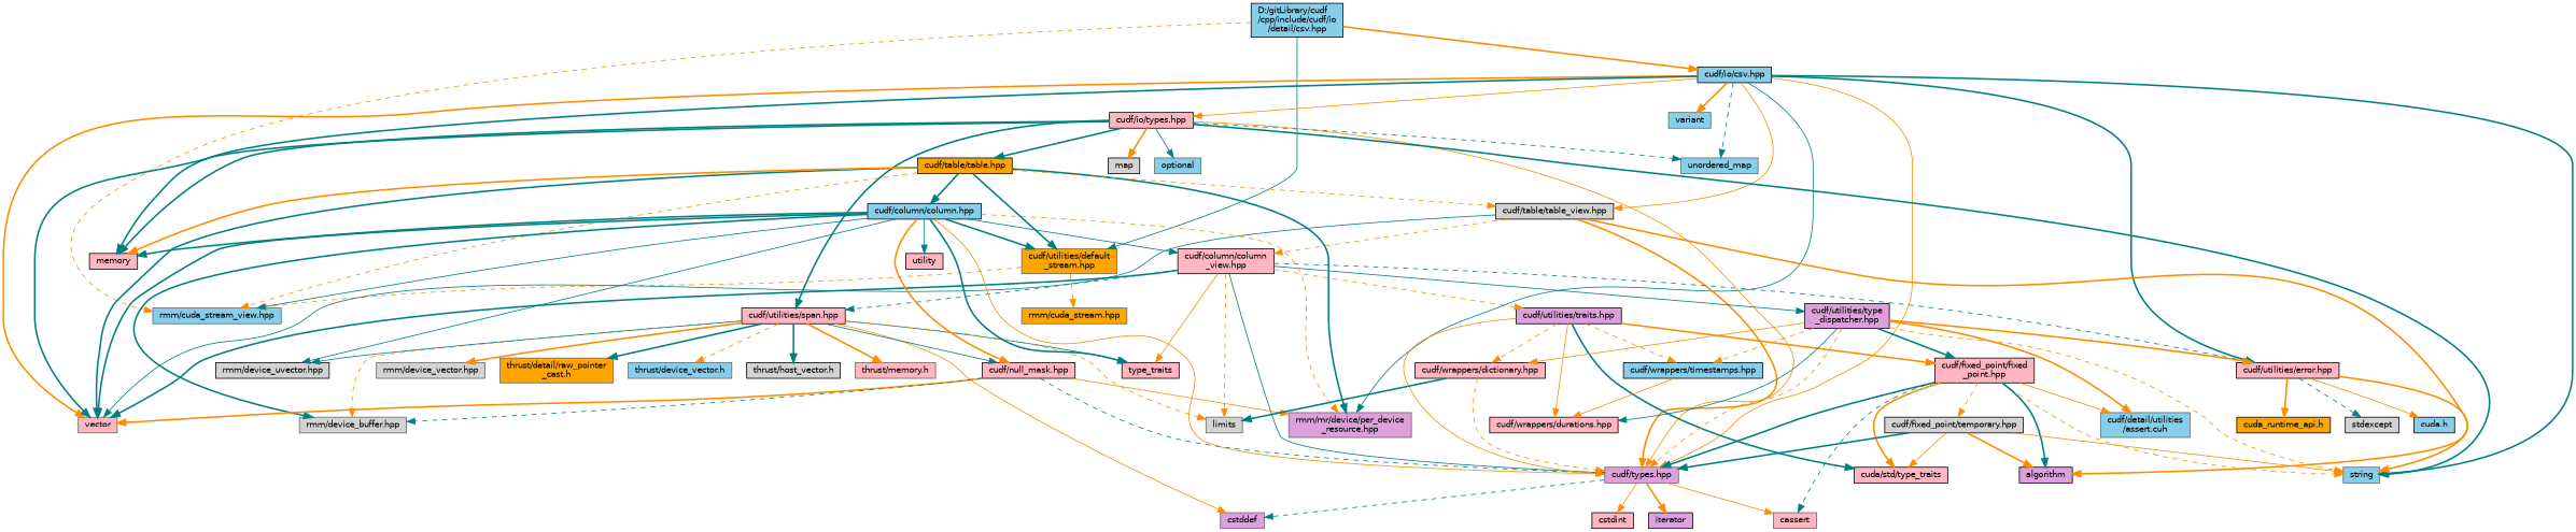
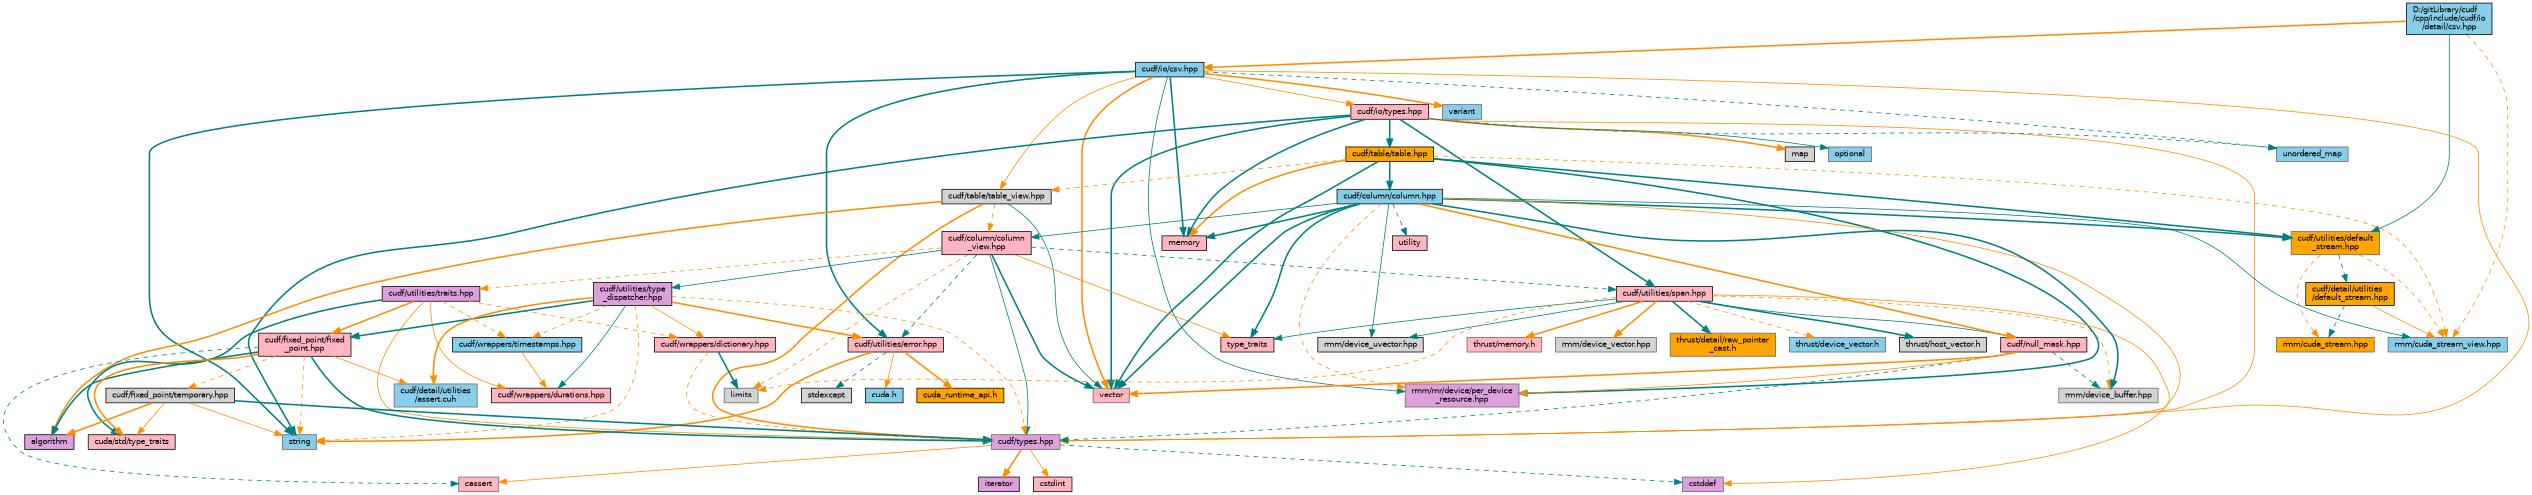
  digraph {
    node [color=black fillcolor=lightpink fontname=Helvetica fontsize=10 shape=box style=filled]
    edge [color=darkorange fontname=Helvetica fontsize=10 labelfontname=Helvetica labelfontsize=10 style=bold]
    n1 [fillcolor=skyblue fontcolor=black height=0.2 label="D:/gitLibrary/cudf\l/cpp/include/cudf/io\l/detail/csv.hpp" width=0.4]
    n2 [fillcolor=skyblue height=0.2 label="cudf/io/csv.hpp" width=0.4]
    n3 [color=gray40 fillcolor=orange height=0.2 label="cudf/utilities/default\l_stream.hpp" width=0.4]
    n4 [color=gray40 fillcolor=skyblue height=0.2 label="rmm/cuda_stream_view.hpp" width=0.4]
    n5 [height=0.2 label="cudf/io/types.hpp" width=0.4]
    n6 [color=gray40 fillcolor=plum height=0.2 label="cudf/types.hpp" width=0.4]
    n7 [height=0.2 label="cudf/utilities/error.hpp" width=0.4]
    n8 [color=gray40 fillcolor=skyblue height=0.2 label=string width=0.4]
    n9 [color=gray40 height=0.2 label=vector width=0.4]
    n10 [color=gray40 fillcolor=plum height=0.2 label="rmm/mr/device/per_device\l_resource.hpp" width=0.4]
    n11 [height=0.2 label=memory width=0.4]
    n12 [fillcolor=lightgrey height=0.2 label="cudf/table/table_view.hpp" width=0.4]
    n13 [color=gray40 fillcolor=skyblue height=0.2 label=unordered_map width=0.4]
    n14 [color=gray40 fillcolor=skyblue height=0.2 label=variant width=0.4]
+   n15 [fillcolor=orange height=0.2 label="cudf/detail/utilities\l/default_stream.hpp" width=0.4]
    n16 [color=gray40 fillcolor=orange height=0.2 label="rmm/cuda_stream.hpp" width=0.4]
    n17 [fillcolor=orange height=0.2 label="cudf/table/table.hpp" width=0.4]
    n18 [height=0.2 label="cudf/utilities/span.hpp" width=0.4]
    n19 [fillcolor=lightgrey height=0.2 label=map width=0.4]
    n20 [color=gray40 fillcolor=skyblue height=0.2 label=optional width=0.4]
    n21 [color=gray40 height=0.2 label=cassert width=0.4]
    n22 [color=gray40 fillcolor=plum height=0.2 label=cstddef width=0.4]
    n23 [height=0.2 label=cstdint width=0.4]
    n24 [fillcolor=plum height=0.2 label=iterator width=0.4]
    n25 [fillcolor=skyblue height=0.2 label="cuda.h" width=0.4]
    n26 [fillcolor=orange height=0.2 label="cuda_runtime_api.h" width=0.4]
    n27 [fillcolor=lightgrey height=0.2 label=stdexcept width=0.4]
    n28 [height=0.2 label="cudf/column/column\l_view.hpp" width=0.4]
    n29 [fillcolor=plum height=0.2 label=algorithm width=0.4]
    n30 [fillcolor=skyblue height=0.2 label="cudf/column/column.hpp" width=0.4]
    n31 [color=gray40 fillcolor=lightgrey height=0.2 label="rmm/device_buffer.hpp" width=0.4]
    n32 [fillcolor=lightgrey height=0.2 label="rmm/device_uvector.hpp" width=0.4]
    n33 [height=0.2 label=type_traits width=0.4]
    n34 [height=0.2 label="cudf/null_mask.hpp" width=0.4]
    n35 [color=gray40 fillcolor=lightgrey height=0.2 label=limits width=0.4]
    n36 [color=gray40 fillcolor=lightgrey height=0.2 label="rmm/device_vector.hpp" width=0.4]
    n37 [color=gray40 fillcolor=orange height=0.2 label="thrust/detail/raw_pointer\l_cast.h" width=0.4]
    n38 [color=gray40 fillcolor=skyblue height=0.2 label="thrust/device_vector.h" width=0.4]
    n39 [fillcolor=lightgrey height=0.2 label="thrust/host_vector.h" width=0.4]
    n40 [color=gray40 height=0.2 label="thrust/memory.h" width=0.4]
    n41 [height=0.2 label=utility width=0.4]
    n42 [fillcolor=plum height=0.2 label="cudf/utilities/traits.hpp" width=0.4]
    n43 [fillcolor=plum height=0.2 label="cudf/utilities/type\l_dispatcher.hpp" width=0.4]
    n44 [height=0.2 label="cudf/fixed_point/fixed\l_point.hpp" width=0.4]
    n45 [height=0.2 label="cuda/std/type_traits" width=0.4]
    n46 [height=0.2 label="cudf/wrappers/dictionary.hpp" width=0.4]
    n47 [height=0.2 label="cudf/wrappers/durations.hpp" width=0.4]
    n48 [fillcolor=skyblue height=0.2 label="cudf/wrappers/timestamps.hpp" width=0.4]
    n49 [color=gray40 fillcolor=skyblue height=0.2 label="cudf/detail/utilities\l/assert.cuh" width=0.4]
    n50 [fillcolor=lightgrey height=0.2 label="cudf/fixed_point/temporary.hpp" width=0.4]
    n1 -> n2
    n1 -> n3 [color=teal style=solid]
    n1 -> n4 [style=dashed]
    n2 -> n5 [style=solid]
    n2 -> n6 [style=solid]
    n2 -> n7 [color=teal]
    n2 -> n8 [color=teal]
    n2 -> n9
    n2 -> n10 [color=teal style=solid]
    n2 -> n11 [color=teal]
    n2 -> n12 [style=solid]
    n2 -> n13 [color=teal style=dashed]
    n2 -> n14
    n3 -> n4 [style=dashed]
+   n3 -> n15 [color=teal style=dashed]
    n3 -> n16 [style=dashed]
    n5 -> n6 [style=solid]
    n5 -> n8 [color=teal]
    n5 -> n9 [color=teal]
    n5 -> n11 [color=teal]
    n5 -> n13 [color=teal style=dashed]
    n5 -> n17 [color=teal]
    n5 -> n18 [color=teal]
    n5 -> n19
    n5 -> n20 [color=teal style=solid]
    n6 -> n21 [style=solid]
    n6 -> n22 [color=teal style=dashed]
    n6 -> n23 [style=solid]
    n6 -> n24
    n7 -> n8
    n7 -> n25 [style=solid]
    n7 -> n26
    n7 -> n27 [color=teal style=dashed]
    n12 -> n6
    n12 -> n9 [color=teal style=solid]
    n12 -> n28 [style=dashed]
    n12 -> n29
+   n15 -> n4 [style=solid]
+   n15 -> n16 [color=teal style=dashed]
    n17 -> n3 [color=teal]
    n17 -> n4 [style=dashed]
    n17 -> n9 [color=teal]
    n17 -> n10 [color=teal]
    n17 -> n11
    n17 -> n12 [style=dashed]
    n17 -> n30 [color=teal]
    n18 -> n22 [style=solid]
    n18 -> n31 [style=dashed]
    n18 -> n32 [color=teal style=solid]
    n18 -> n33 [color=teal style=solid]
    n18 -> n34 [color=teal style=solid]
    n18 -> n35 [style=dashed]
    n18 -> n36
    n18 -> n37 [color=teal]
    n18 -> n38 [style=dashed]
    n18 -> n39 [color=teal]
    n18 -> n40
    n28 -> n6 [color=teal style=solid]
    n28 -> n7 [color=teal style=dashed]
    n28 -> n9 [color=teal]
    n28 -> n18 [color=teal style=dashed]
    n28 -> n33 [style=solid]
    n28 -> n35 [style=dashed]
    n28 -> n42 [style=dashed]
    n28 -> n43 [color=teal style=solid]
    n30 -> n3 [color=teal]
    n30 -> n4 [color=teal style=solid]
    n30 -> n6 [style=solid]
    n30 -> n9 [color=teal]
    n30 -> n10 [style=dashed]
    n30 -> n11 [color=teal]
    n30 -> n28 [color=teal style=solid]
    n30 -> n31 [color=teal]
    n30 -> n32 [color=teal style=solid]
    n30 -> n33 [color=teal]
    n30 -> n34
-   n30 -> n41 [color=teal style=solid]
+   n30 -> n41 [color=teal style=dashed]
    n34 -> n6 [color=teal style=dashed]
    n34 -> n9
    n34 -> n10 [style=solid]
    n34 -> n31 [color=teal style=dashed]
    n42 -> n6 [style=solid]
    n42 -> n44
    n42 -> n45 [color=teal]
    n42 -> n46 [style=dashed]
    n42 -> n47 [style=solid]
    n42 -> n48 [style=dashed]
    n43 -> n6 [style=dashed]
    n43 -> n7
    n43 -> n8 [style=dashed]
    n43 -> n44 [color=teal]
    n43 -> n46 [style=solid]
    n43 -> n47 [color=teal style=solid]
    n43 -> n48 [style=dashed]
    n43 -> n49
    n44 -> n6 [color=teal]
    n44 -> n8 [style=dashed]
    n44 -> n21 [color=teal style=dashed]
    n44 -> n29 [color=teal]
    n44 -> n45
    n44 -> n49 [style=solid]
    n44 -> n50 [style=dashed]
    n46 -> n6 [style=dashed]
    n46 -> n35 [color=teal]
    n48 -> n47 [style=solid]
    n50 -> n6 [color=teal]
    n50 -> n8 [style=solid]
    n50 -> n29
    n50 -> n45 [style=solid]
  }
